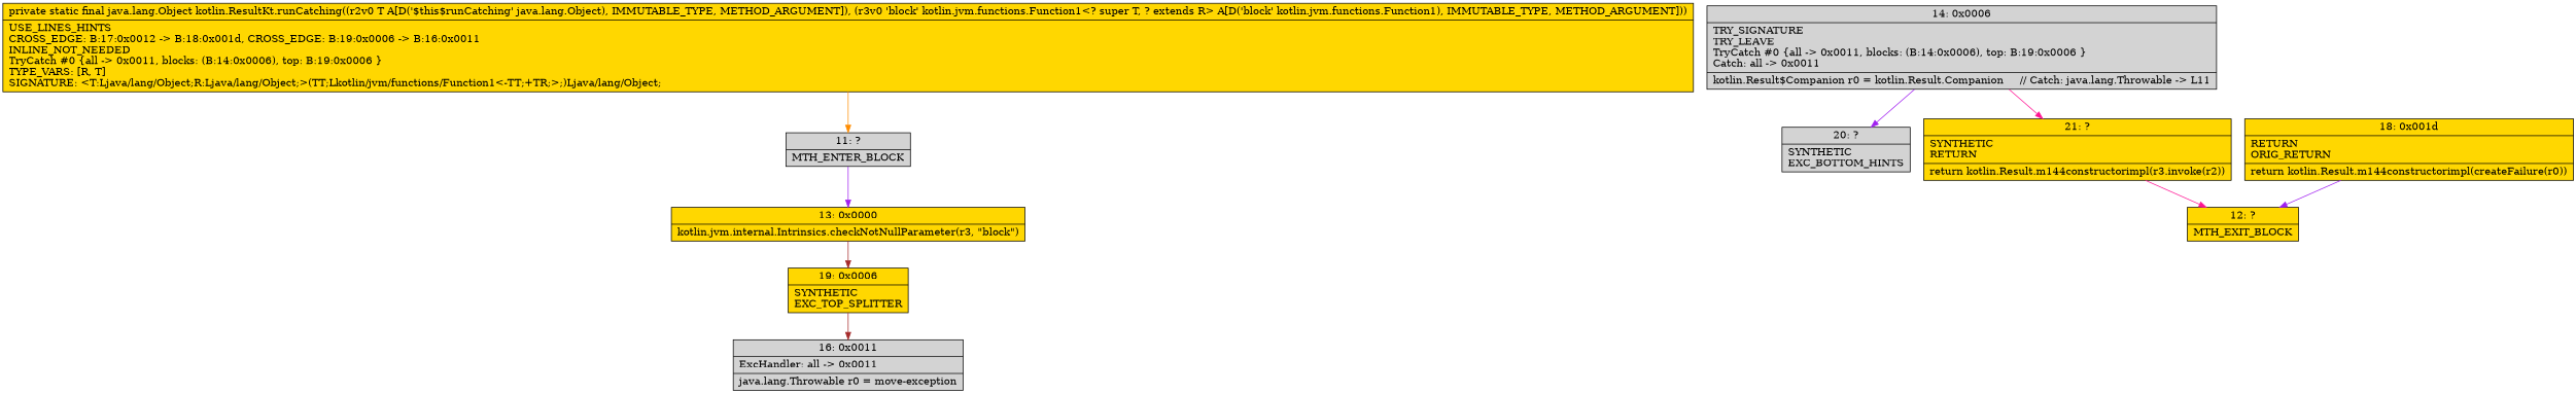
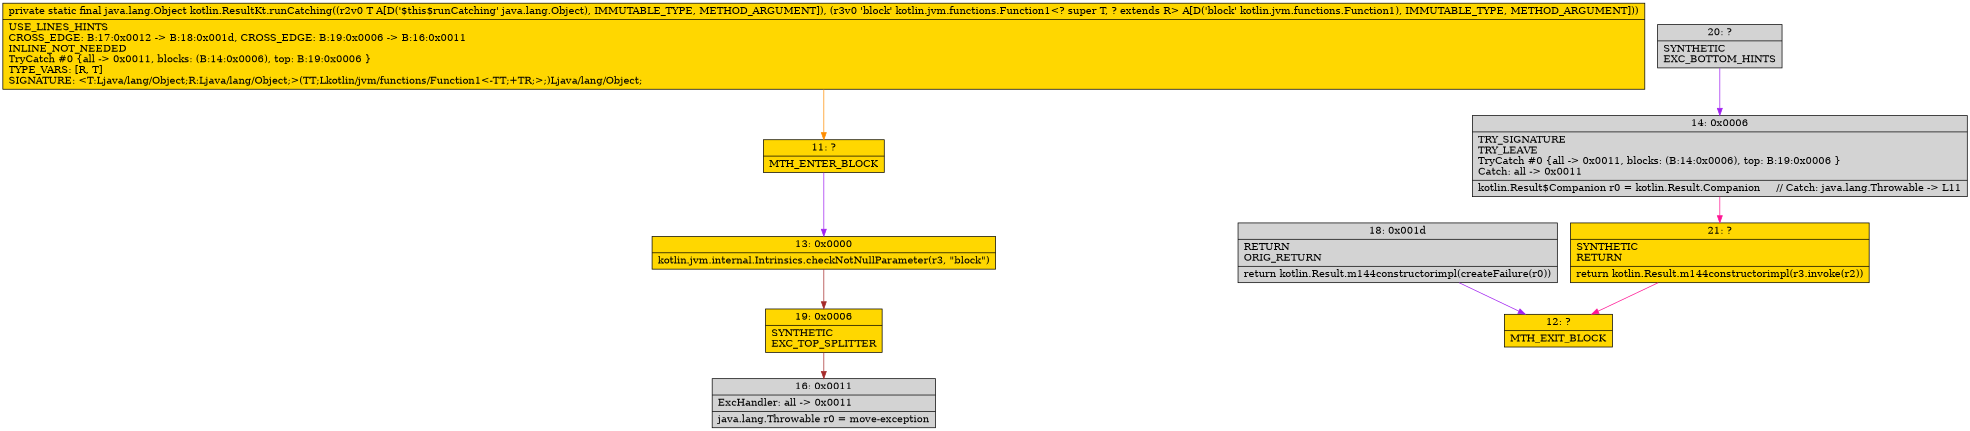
  digraph {
    node [fillcolor=gold shape=record style=filled]
    edge [color=purple]
-   n1 [fillcolor=lightgrey label="{11\:\ ?|MTH_ENTER_BLOCK\l}"]
+   n1 [label="{11\:\ ?|MTH_ENTER_BLOCK\l}"]
    n2 [label="{13\:\ 0x0000|kotlin.jvm.internal.Intrinsics.checkNotNullParameter(r3, \"block\")\l}"]
    n3 [label="{19\:\ 0x0006|SYNTHETIC\lEXC_TOP_SPLITTER\l}"]
    n4 [fillcolor=lightgrey label="{16\:\ 0x0011|ExcHandler: all \-\> 0x0011\l|java.lang.Throwable r0 = move\-exception\l}"]
    n5 [fillcolor=lightgrey label="{14\:\ 0x0006|TRY_SIGNATURE\lTRY_LEAVE\lTryCatch #0 \{all \-\> 0x0011, blocks: (B:14:0x0006), top: B:19:0x0006 \}\lCatch: all \-\> 0x0011\l|kotlin.Result$Companion r0 = kotlin.Result.Companion     \/\/ Catch: java.lang.Throwable \-\> L11\l}"]
    n6 [fillcolor=lightgrey label="{20\:\ ?|SYNTHETIC\lEXC_BOTTOM_HINTS\l}"]
    n7 [label="{21\:\ ?|SYNTHETIC\lRETURN\l|return kotlin.Result.m144constructorimpl(r3.invoke(r2))\l}"]
    n8 [label="{12\:\ ?|MTH_EXIT_BLOCK\l}"]
-   n9 [label="{18\:\ 0x001d|RETURN\lORIG_RETURN\l|return kotlin.Result.m144constructorimpl(createFailure(r0))\l}"]
+   n9 [fillcolor=lightgrey label="{18\:\ 0x001d|RETURN\lORIG_RETURN\l|return kotlin.Result.m144constructorimpl(createFailure(r0))\l}"]
    n10 [label="{private static final java.lang.Object kotlin.ResultKt.runCatching((r2v0 T A[D('$this$runCatching' java.lang.Object), IMMUTABLE_TYPE, METHOD_ARGUMENT]), (r3v0 'block' kotlin.jvm.functions.Function1\<? super T, ? extends R\> A[D('block' kotlin.jvm.functions.Function1), IMMUTABLE_TYPE, METHOD_ARGUMENT]))  | USE_LINES_HINTS\lCROSS_EDGE: B:17:0x0012 \-\> B:18:0x001d, CROSS_EDGE: B:19:0x0006 \-\> B:16:0x0011\lINLINE_NOT_NEEDED\lTryCatch #0 \{all \-\> 0x0011, blocks: (B:14:0x0006), top: B:19:0x0006 \}\lTYPE_VARS: [R, T]\lSIGNATURE: \<T:Ljava\/lang\/Object;R:Ljava\/lang\/Object;\>(TT;Lkotlin\/jvm\/functions\/Function1\<\-TT;+TR;\>;)Ljava\/lang\/Object;\l}"]
    n1 -> n2
    n2 -> n3 [color=brown]
    n3 -> n4 [color=brown]
-   n5 -> n6
+   n6 -> n5
    n5 -> n7 [color=deeppink]
    n7 -> n8 [color=deeppink]
    n9 -> n8
    n10 -> n1 [color=darkorange]
  }
